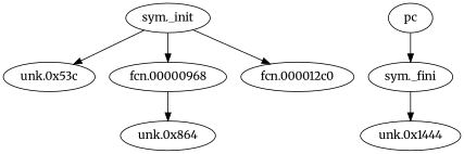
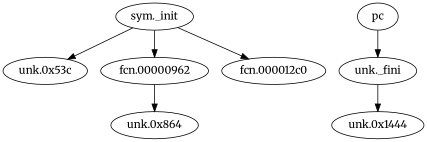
  digraph {
    fontname=Merriweather
    node [fontname=Merriweather]
    edge [fontname=Merriweather]
    n1 [label="sym._init"]
    n2 [label="unk.0x53c"]
-   n3 [label="fcn.00000968"]
+   n3 [label="fcn.00000962"]
    n4 [label="fcn.000012c0"]
    n5 [label="unk.0x864"]
-   n6 [label="sym._fini"]
+   n6 [label="unk._fini"]
    n7 [label="unk.0x1444"]
    n8 [label=pc]
    n1 -> n2
    n1 -> n3
    n1 -> n4
    n3 -> n5
    n6 -> n7
    n8 -> n6
  }
